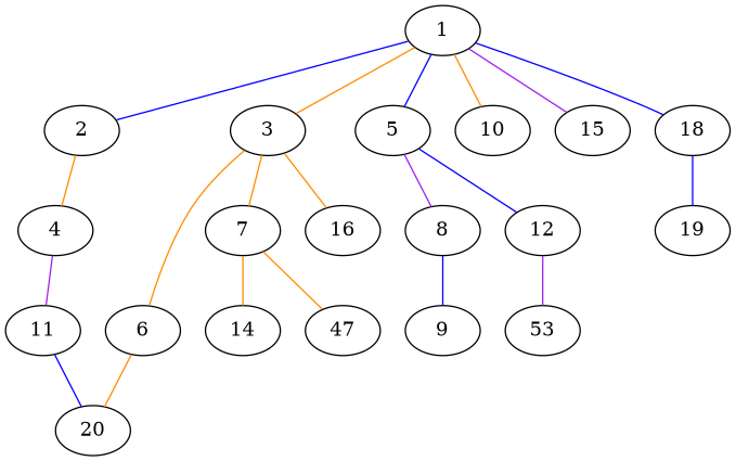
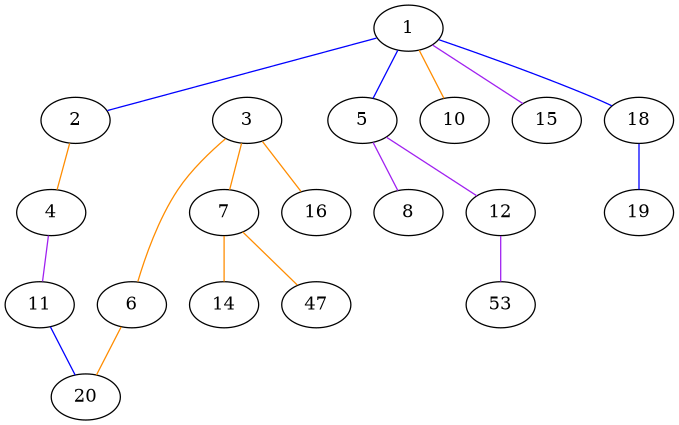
  graph {
    edge [color=darkorange]
    1
    2
    3
    5
    10
    15
    18
    4
    6
    7
    16
    8
    12
    19
    11
    20
    14
    n18 [label=47]
-   9
    n20 [label=53]
    1 -- 2 [color=blue]
-   1 -- 3
    1 -- 5 [color=blue]
    1 -- 10
    1 -- 15 [color=purple]
    1 -- 18 [color=blue]
    2 -- 4
    3 -- 6
    3 -- 7
    3 -- 16
    5 -- 8 [color=purple]
-   5 -- 12 [color=blue]
+   5 -- 12 [color=purple]
    18 -- 19 [color=blue]
    4 -- 11 [color=purple]
    6 -- 20
    7 -- 14
    7 -- n18
-   8 -- 9 [color=blue]
    12 -- n20 [color=purple]
    11 -- 20 [color=blue]
  }
